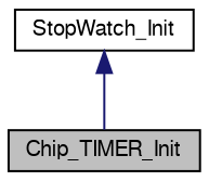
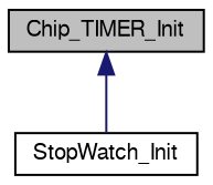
  digraph {
    rankdir=TB
    node [color=black fontname=FreeSans fontsize=10 shape=record style=filled]
    n1 [fillcolor=grey75 fontcolor=black height=0.2 label=Chip_TIMER_Init width=0.4]
    n2 [fillcolor=white height=0.2 label=StopWatch_Init width=0.4]
-   n2 -> n1 [color=midnightblue dir=back fontname=FreeSans fontsize=10 labelfontname=FreeSans labelfontsize=10 style=solid]
+   n1 -> n2 [color=midnightblue dir=back fontname=FreeSans fontsize=10 labelfontname=FreeSans labelfontsize=10 style=solid]
  }
